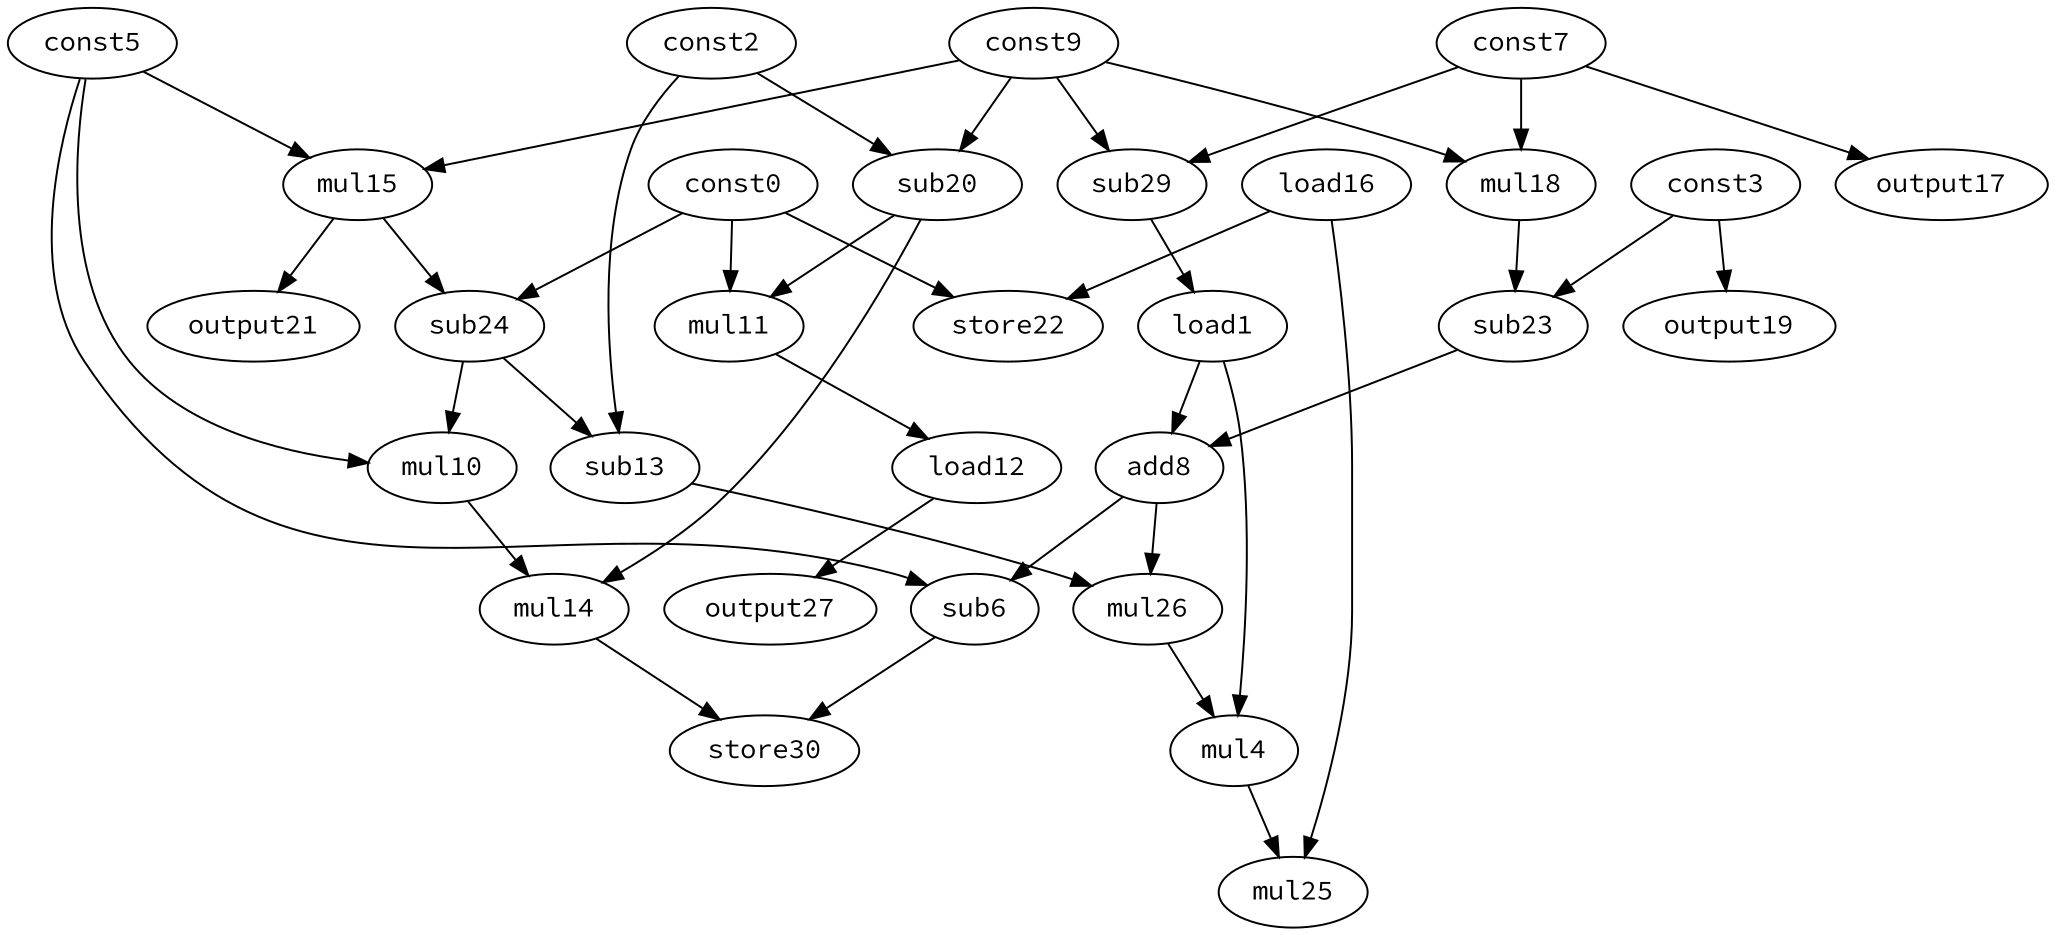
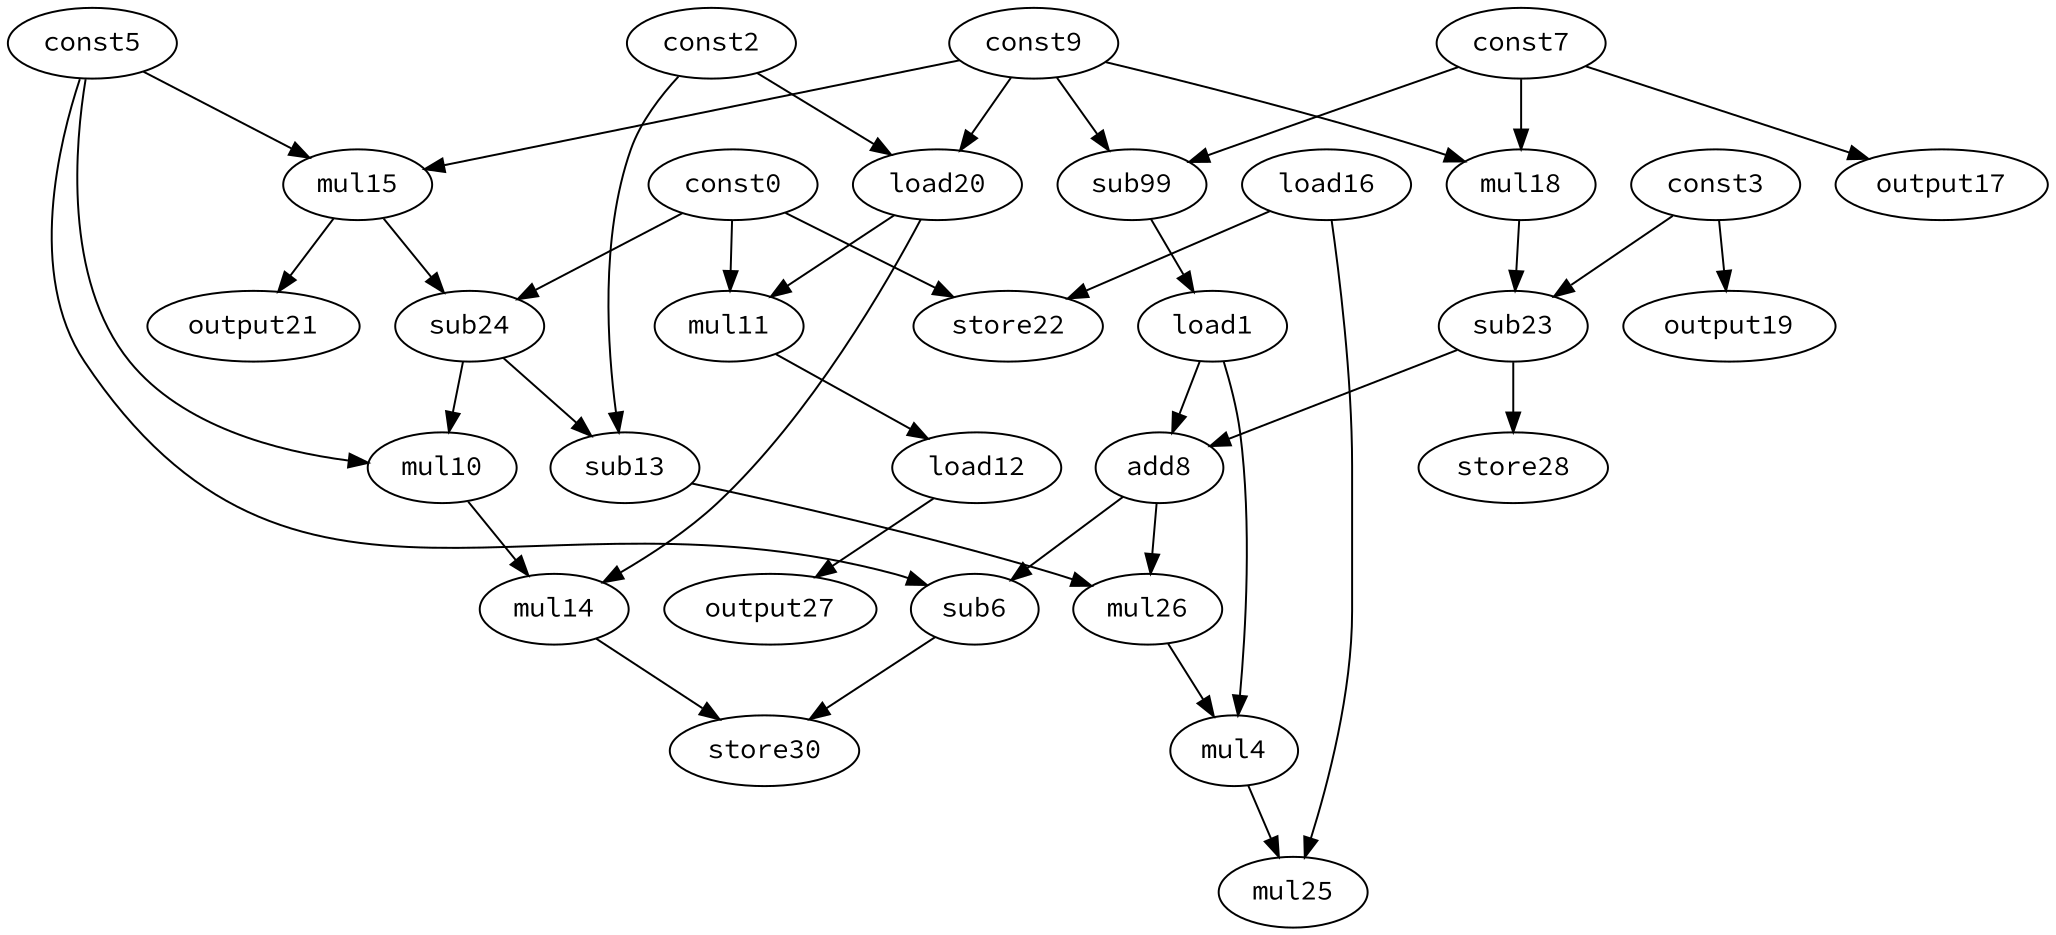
  digraph {
    fontname="Source Code Pro"
    node [fontname="Source Code Pro" opcode=mul]
    edge [fontname="Source Code Pro" operand=0]
    const0 [opcode=const]
    mul11
    store22 [opcode=store]
    sub24 [opcode=sub]
    load12 [opcode=load]
    sub13 [opcode=sub]
    mul10
    load1 [opcode=load]
    mul4
    add8 [opcode=add]
    mul25
    sub6 [opcode=sub]
    mul26
    const2 [opcode=const]
-   sub20 [opcode=sub]
+   sub20 [opcode=sub label=load20]
    mul14
    const3 [opcode=const]
    output19 [opcode=output]
    sub23 [opcode=sub]
    load16 [opcode=load]
+   store28 [opcode=store]
    const5 [opcode=const]
    mul15
    store30 [opcode=store]
    output21 [opcode=output]
    const7 [opcode=const]
    output17 [opcode=output]
    mul18
-   sub29 [opcode=sub]
+   sub29 [opcode=sub label=sub99]
    const9 [opcode=const]
    output27 [opcode=output]
    const0 -> mul11
    const0 -> store22 [operand=1]
    const0 -> sub24
    mul11 -> load12
    sub24 -> sub13
    sub24 -> mul10
    load12 -> output27
    sub13 -> mul26 [operand=1]
    mul10 -> mul14
    load1 -> mul4
    load1 -> add8
    mul4 -> mul25 [operand=1]
    add8 -> sub6
    add8 -> mul26
    sub6 -> store30 [operand=1]
    mul26 -> mul4 [operand=1]
    const2 -> sub13 [operand=1]
    const2 -> sub20 [operand=1]
    sub20 -> mul11 [operand=1]
    sub20 -> mul14 [operand=1]
    mul14 -> store30
    const3 -> output19
    const3 -> sub23 [operand=1]
    sub23 -> add8 [operand=1]
+   sub23 -> store28
    load16 -> store22
    load16 -> mul25
    const5 -> mul10 [operand=1]
    const5 -> sub6 [operand=1]
    const5 -> mul15 [operand=1]
    mul15 -> sub24 [operand=1]
    mul15 -> output21
    const7 -> output17
    const7 -> mul18 [operand=1]
    const7 -> sub29 [operand=1]
    mul18 -> sub23
    sub29 -> load1
    const9 -> sub20
    const9 -> mul15
    const9 -> mul18
    const9 -> sub29
  }
